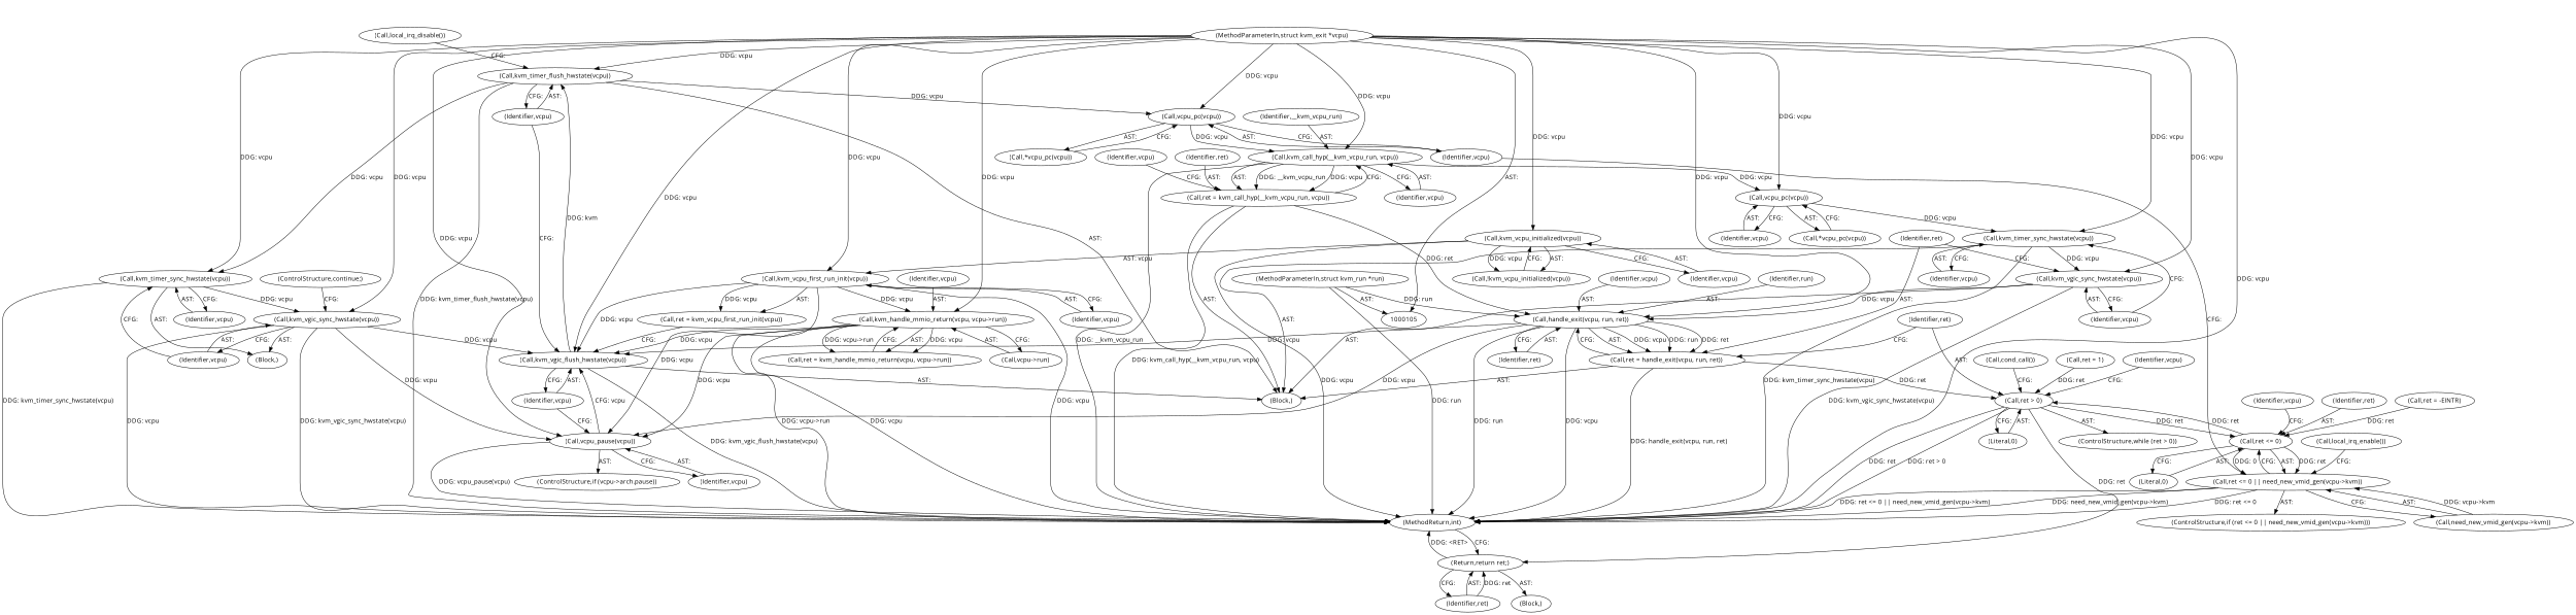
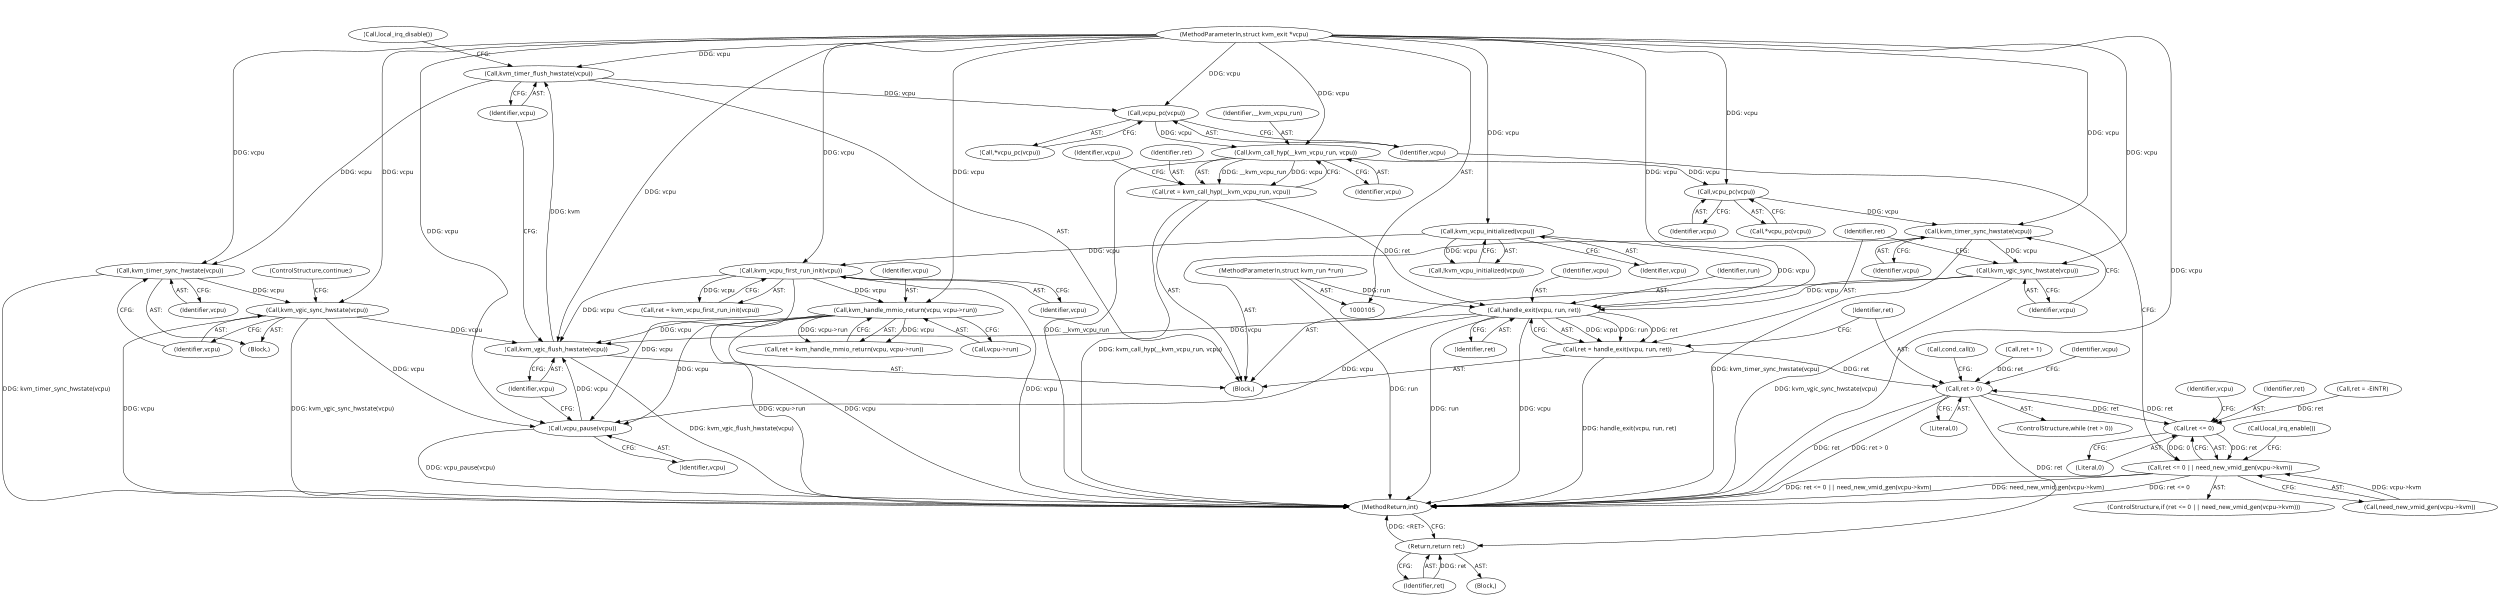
  digraph {
    fontname="Open Sans"
    node [fontname="Open Sans"]
    edge [fontname="Open Sans"]
    n1 [label="(Call,kvm_timer_flush_hwstate(vcpu))"]
    n2 [label="(Call,kvm_timer_sync_hwstate(vcpu))"]
    n3 [label="(Call,vcpu_pc(vcpu))"]
    n4 [label="(Block,)"]
    n5 [label="(MethodReturn,int)"]
    n6 [label="(Identifier,vcpu)"]
    n7 [label="(Call,kvm_vgic_sync_hwstate(vcpu))"]
    n8 [label="(Block,)"]
    n9 [label="(Identifier,vcpu)"]
    n10 [label="(Call,kvm_call_hyp(__kvm_vcpu_run, vcpu))"]
    n11 [label="(Identifier,vcpu)"]
    n12 [label="(Call,*vcpu_pc(vcpu))"]
    n13 [label="(Return,return ret;)"]
    n14 [label="(Call,kvm_vgic_flush_hwstate(vcpu))"]
    n15 [label="(Identifier,vcpu)"]
    n16 [label="(Call,vcpu_pause(vcpu))"]
    n17 [label="(Identifier,vcpu)"]
-   n18 [label="(ControlStructure,if (vcpu->arch.pause))"]
    n19 [label="(Call,kvm_vcpu_first_run_init(vcpu))"]
    n20 [label="(Call,kvm_handle_mmio_return(vcpu, vcpu->run))"]
    n21 [label="(Call,ret = kvm_vcpu_first_run_init(vcpu))"]
    n22 [label="(Identifier,vcpu)"]
    n23 [label="(Call,ret = kvm_handle_mmio_return(vcpu, vcpu->run))"]
    n24 [label="(Call,vcpu->run)"]
    n25 [label="(Call,kvm_vcpu_initialized(vcpu))"]
    n26 [label="(Call,!kvm_vcpu_initialized(vcpu))"]
    n27 [label="(Identifier,vcpu)"]
    n28 [label="(MethodParameterIn,struct kvm_exit *vcpu)"]
    n29 [label="(Call,handle_exit(vcpu, run, ret))"]
    n30 [label="(Call,kvm_vgic_sync_hwstate(vcpu))"]
    n31 [label="(Call,kvm_timer_sync_hwstate(vcpu))"]
    n32 [label="(Call,vcpu_pc(vcpu))"]
    1000105
    n34 [label="(Identifier,vcpu)"]
    n35 [label="(Call,ret = handle_exit(vcpu, run, ret))"]
    n36 [label="(Identifier,ret)"]
    n37 [label="(Identifier,vcpu)"]
    n38 [label="(Identifier,vcpu)"]
    n39 [label="(Call,*vcpu_pc(vcpu))"]
    n40 [label="(Identifier,vcpu)"]
    n41 [label="(Call,ret = kvm_call_hyp(__kvm_vcpu_run, vcpu))"]
    n42 [label="(Identifier,vcpu)"]
    n43 [label="(Call,ret > 0)"]
    n44 [label="(Call,ret <= 0 || need_new_vmid_gen(vcpu->kvm))"]
    n45 [label="(MethodParameterIn,struct kvm_run *run)"]
    n46 [label="(Call,ret <= 0)"]
    n47 [label="(ControlStructure,while (ret > 0))"]
    n48 [label="(Literal,0)"]
    n49 [label="(Literal,0)"]
    n50 [label="(Identifier,ret)"]
    n51 [label="(Block,)"]
    n52 [label="(ControlStructure,if (ret <= 0 || need_new_vmid_gen(vcpu->kvm)))"]
    n53 [label="(Call,need_new_vmid_gen(vcpu->kvm))"]
    n54 [label="(Identifier,vcpu)"]
    n55 [label="(Call,cond_call())"]
    n56 [label="(Identifier,vcpu)"]
    n57 [label="(Identifier,ret)"]
    n58 [label="(Identifier,ret)"]
    n59 [label="(Call,local_irq_disable())"]
    n60 [label="(ControlStructure,continue;)"]
    n61 [label="(Identifier,vcpu)"]
    n62 [label="(Call,ret = 1)"]
    n63 [label="(Call,local_irq_enable())"]
    n64 [label="(Identifier,ret)"]
    n65 [label="(Call,ret = -EINTR)"]
    n66 [label="(Identifier,vcpu)"]
    n67 [label="(Identifier,__kvm_vcpu_run)"]
    n68 [label="(Identifier,vcpu)"]
    n69 [label="(Identifier,ret)"]
    n70 [label="(Identifier,run)"]
    n1 -> n2 [label="DDG: vcpu"]
    n1 -> n3 [label="DDG: vcpu"]
    n1 -> n4 [label="AST: "]
-   n1 -> n5 [label="DDG: kvm_timer_flush_hwstate(vcpu)"]
    n1 -> n6 [label="CFG: "]
    n2 -> n5 [label="DDG: kvm_timer_sync_hwstate(vcpu)"]
    n2 -> n7 [label="DDG: vcpu"]
    n2 -> n8 [label="AST: "]
    n2 -> n9 [label="CFG: "]
    n3 -> n10 [label="DDG: vcpu"]
    n3 -> n11 [label="CFG: "]
    n3 -> n12 [label="AST: "]
    n5 -> n13 [label="CFG: "]
    n6 -> n1 [label="AST: "]
    n6 -> n14 [label="CFG: "]
    n7 -> n5 [label="DDG: kvm_vgic_sync_hwstate(vcpu)"]
    n7 -> n5 [label="DDG: vcpu"]
    n7 -> n8 [label="AST: "]
    n7 -> n14 [label="DDG: vcpu"]
    n7 -> n16 [label="DDG: vcpu"]
    n7 -> n34 [label="CFG: "]
    n9 -> n2 [label="AST: "]
    n10 -> n5 [label="DDG: __kvm_vcpu_run"]
    n10 -> n32 [label="DDG: vcpu"]
    n10 -> n41 [label="AST: "]
    n10 -> n41 [label="DDG: __kvm_vcpu_run"]
    n10 -> n41 [label="DDG: vcpu"]
    n10 -> n42 [label="CFG: "]
    n11 -> n3 [label="AST: "]
    n11 -> n44 [label="CFG: "]
    n12 -> n3 [label="CFG: "]
    n13 -> n5 [label="DDG: <RET>"]
    n13 -> n50 [label="CFG: "]
    n13 -> n51 [label="AST: "]
    n14 -> n1 [label="DDG: kvm"]
    n14 -> n4 [label="AST: "]
    n14 -> n5 [label="DDG: kvm_vgic_flush_hwstate(vcpu)"]
    n14 -> n15 [label="CFG: "]
    n15 -> n14 [label="AST: "]
    n15 -> n16 [label="CFG: "]
    n16 -> n5 [label="DDG: vcpu_pause(vcpu)"]
-   n16 -> n14 [label="CFG: vcpu"]
+   n16 -> n14 [label="DDG: vcpu"]
    n16 -> n17 [label="CFG: "]
-   n16 -> n18 [label="AST: "]
    n17 -> n16 [label="AST: "]
    n19 -> n5 [label="DDG: vcpu"]
    n19 -> n14 [label="DDG: vcpu"]
    n19 -> n16 [label="DDG: vcpu"]
    n19 -> n20 [label="DDG: vcpu"]
    n19 -> n21 [label="AST: "]
    n19 -> n21 [label="DDG: vcpu"]
    n19 -> n22 [label="CFG: "]
    n20 -> n5 [label="DDG: vcpu->run"]
    n20 -> n5 [label="DDG: vcpu"]
    n20 -> n14 [label="DDG: vcpu"]
    n20 -> n16 [label="DDG: vcpu"]
    n20 -> n23 [label="AST: "]
    n20 -> n23 [label="DDG: vcpu"]
    n20 -> n23 [label="DDG: vcpu->run"]
    n20 -> n24 [label="CFG: "]
-   n21 -> n14 [label="CFG: "]
+   n21 -> n19 [label="CFG: "]
    n22 -> n19 [label="AST: "]
    n23 -> n20 [label="CFG: "]
    n24 -> n20 [label="AST: "]
-   n25 -> n5 [label="DDG: vcpu"]
-   n25 -> n19 [label="AST: vcpu"]
+   n25 -> n29 [label="DDG: vcpu"]
+   n25 -> n19 [label="DDG: vcpu"]
    n25 -> n26 [label="AST: "]
    n25 -> n26 [label="DDG: vcpu"]
    n25 -> n27 [label="CFG: "]
    n26 -> n25 [label="CFG: "]
    n27 -> n25 [label="AST: "]
    n28 -> n1 [label="DDG: vcpu"]
    n28 -> n2 [label="DDG: vcpu"]
    n28 -> n3 [label="DDG: vcpu"]
    n28 -> n5 [label="DDG: vcpu"]
    n28 -> n7 [label="DDG: vcpu"]
    n28 -> n10 [label="DDG: vcpu"]
    n28 -> n14 [label="DDG: vcpu"]
    n28 -> n16 [label="DDG: vcpu"]
    n28 -> n19 [label="DDG: vcpu"]
    n28 -> n20 [label="DDG: vcpu"]
    n28 -> n25 [label="DDG: vcpu"]
    n28 -> n29 [label="DDG: vcpu"]
    n28 -> n30 [label="DDG: vcpu"]
    n28 -> n31 [label="DDG: vcpu"]
    n28 -> n32 [label="DDG: vcpu"]
    n28 -> 1000105 [label="AST: "]
    n29 -> n5 [label="DDG: run"]
    n29 -> n5 [label="DDG: vcpu"]
    n29 -> n14 [label="DDG: vcpu"]
    n29 -> n16 [label="DDG: vcpu"]
    n29 -> n35 [label="AST: "]
    n29 -> n35 [label="DDG: vcpu"]
    n29 -> n35 [label="DDG: run"]
    n29 -> n35 [label="DDG: ret"]
    n29 -> n36 [label="CFG: "]
    n30 -> n4 [label="AST: "]
    n30 -> n5 [label="DDG: kvm_vgic_sync_hwstate(vcpu)"]
    n30 -> n29 [label="DDG: vcpu"]
    n30 -> n37 [label="CFG: "]
    n31 -> n4 [label="AST: "]
    n31 -> n5 [label="DDG: kvm_timer_sync_hwstate(vcpu)"]
    n31 -> n30 [label="DDG: vcpu"]
    n31 -> n38 [label="CFG: "]
    n32 -> n31 [label="DDG: vcpu"]
    n32 -> n39 [label="AST: "]
    n32 -> n40 [label="CFG: "]
    n34 -> n2 [label="CFG: "]
    n34 -> n7 [label="AST: "]
    n35 -> n4 [label="AST: "]
    n35 -> n5 [label="DDG: handle_exit(vcpu, run, ret)"]
    n35 -> n29 [label="CFG: "]
    n35 -> n43 [label="DDG: ret"]
    n36 -> n29 [label="AST: "]
    n37 -> n30 [label="AST: "]
    n37 -> n31 [label="CFG: "]
    n38 -> n31 [label="AST: "]
    n39 -> n32 [label="CFG: "]
    n40 -> n32 [label="AST: "]
    n41 -> n4 [label="AST: "]
    n41 -> n5 [label="DDG: kvm_call_hyp(__kvm_vcpu_run, vcpu)"]
    n41 -> n10 [label="CFG: "]
    n41 -> n29 [label="DDG: ret"]
    n42 -> n10 [label="AST: "]
    n43 -> n5 [label="DDG: ret > 0"]
    n43 -> n5 [label="DDG: ret"]
    n43 -> n13 [label="DDG: ret"]
    n43 -> n46 [label="DDG: ret"]
    n43 -> n47 [label="AST: "]
    n43 -> n48 [label="CFG: "]
    n44 -> n5 [label="DDG: ret <= 0 || need_new_vmid_gen(vcpu->kvm)"]
    n44 -> n5 [label="DDG: need_new_vmid_gen(vcpu->kvm)"]
    n44 -> n5 [label="DDG: ret <= 0"]
    n44 -> n46 [label="CFG: "]
    n44 -> n52 [label="AST: "]
    n44 -> n53 [label="CFG: "]
    n45 -> n5 [label="DDG: run"]
    n45 -> n29 [label="DDG: run"]
    n45 -> 1000105 [label="AST: "]
    n46 -> n43 [label="DDG: ret"]
    n46 -> n44 [label="AST: "]
    n46 -> n44 [label="DDG: ret"]
    n46 -> n44 [label="DDG: 0"]
    n46 -> n49 [label="CFG: "]
    n48 -> n43 [label="AST: "]
    n49 -> n46 [label="AST: "]
    n50 -> n13 [label="AST: "]
    n50 -> n13 [label="DDG: ret"]
    n53 -> n44 [label="AST: "]
    n53 -> n44 [label="DDG: vcpu->kvm"]
    n54 -> n20 [label="AST: "]
    n55 -> n43 [label="CFG: "]
    n56 -> n46 [label="CFG: "]
    n57 -> n30 [label="CFG: "]
    n57 -> n35 [label="AST: "]
    n58 -> n41 [label="AST: "]
    n59 -> n1 [label="CFG: "]
    n60 -> n7 [label="CFG: "]
    n61 -> n29 [label="AST: "]
    n62 -> n43 [label="DDG: ret"]
    n63 -> n44 [label="CFG: "]
    n64 -> n46 [label="AST: "]
    n65 -> n46 [label="DDG: ret"]
    n66 -> n41 [label="CFG: "]
    n67 -> n10 [label="AST: "]
    n68 -> n43 [label="CFG: "]
    n69 -> n35 [label="CFG: "]
    n69 -> n43 [label="AST: "]
    n70 -> n29 [label="AST: "]
  }
